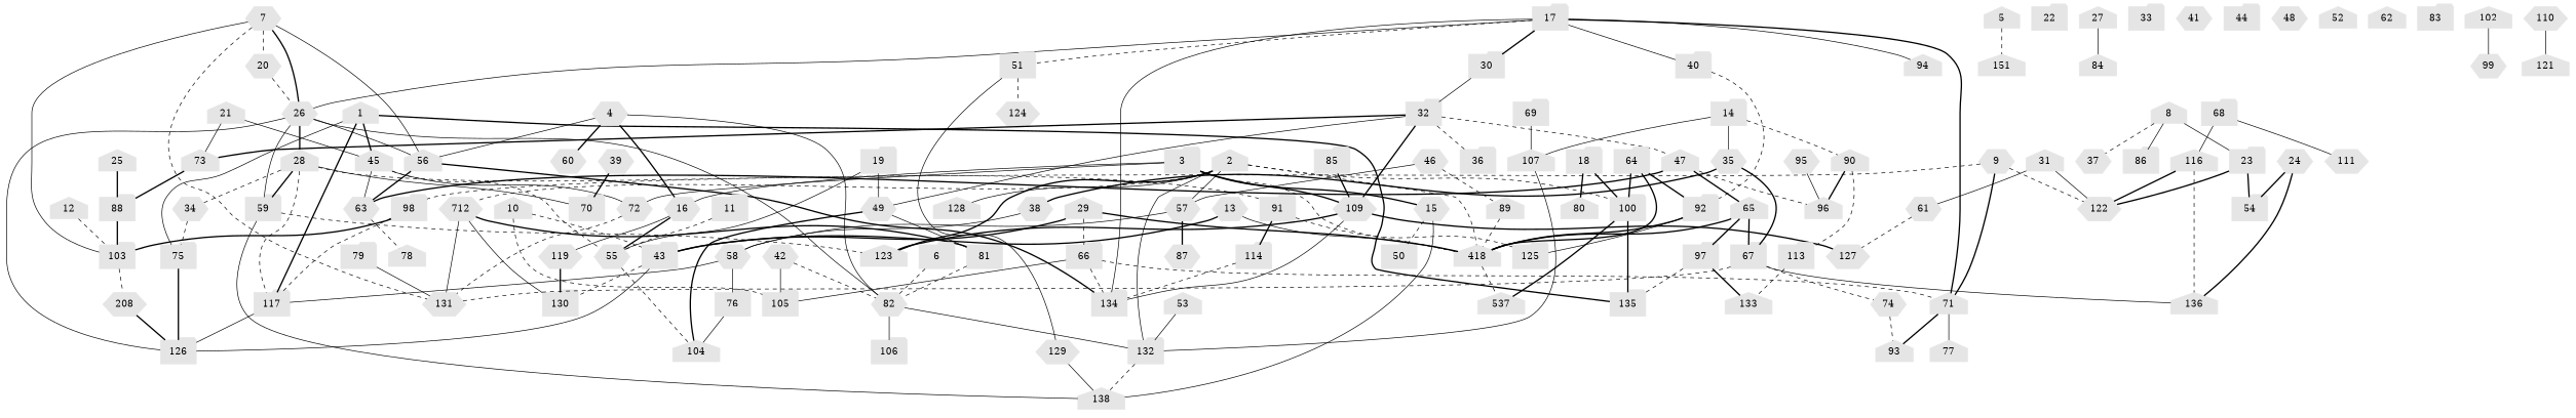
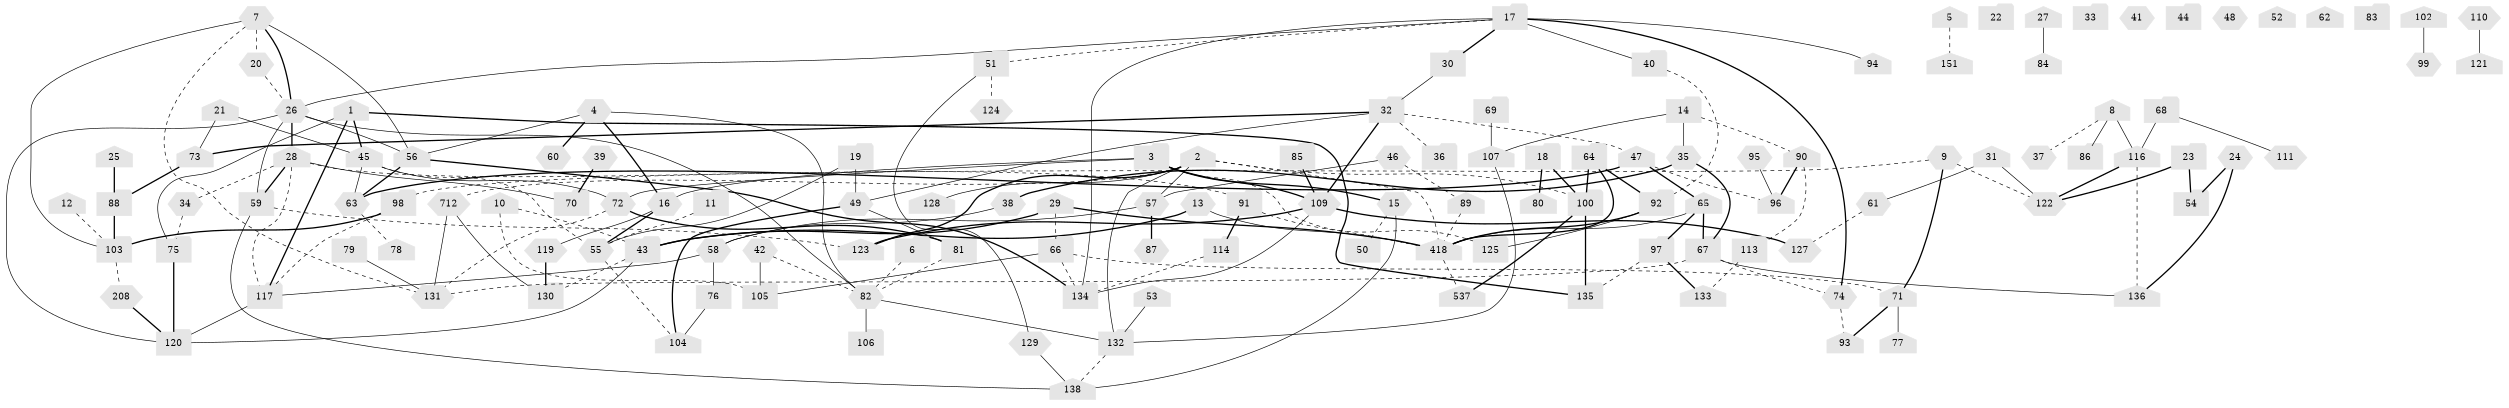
  graph {
    node [color=gray90 shape=folder style=filled]
    edge [style=solid]
    1 [shape=house]
    45 [shape=house]
    75
    117
    135
    72 [shape=hexagon]
    55 [shape=hexagon]
    63 [shape=hexagon]
-   120 [label=126]
+   120
    2 [shape=house]
    57 [shape=hexagon]
    100
    n13 [label=712 shape=hexagon]
    n14 [label=418 shape=house]
    123 [shape=house]
    128 [shape=house]
    132
    58 [shape=hexagon]
    87 [shape=hexagon]
    n20 [label=537 shape=house]
    131 [shape=hexagon]
    130
    138 [shape=house]
    15 [shape=hexagon]
    3
    16 [shape=hexagon]
    109 [shape=hexagon]
    125
    50
    119 [shape=hexagon]
    81
    134
    127 [shape=hexagon]
    4 [shape=hexagon]
    56 [shape=house]
    60 [shape=hexagon]
    82 [shape=hexagon]
    106
    5 [shape=house]
    n40 [label=151 shape=house]
    6
    7 [shape=hexagon]
    20 [shape=hexagon]
    26 [shape=hexagon]
    103
    28 [shape=house]
    59
    n48 [label=208 shape=hexagon]
    8 [shape=house]
    37 [shape=hexagon]
    86
    116 [shape=house]
    122 [shape=hexagon]
    136 [shape=house]
    9 [shape=hexagon]
    71 [shape=house]
    98
    77 [shape=house]
    93 [shape=house]
    10 [shape=house]
    43
    105
    11
    104 [shape=house]
    12 [shape=house]
    13 [shape=hexagon]
    35 [shape=hexagon]
    14
    90 [shape=house]
    107 [shape=house]
    38 [shape=hexagon]
    67
    96 [shape=house]
    113
    17
    30
    40
    51
    74 [shape=hexagon]
    94 [shape=house]
    32
    92
    124 [shape=hexagon]
    129 [shape=hexagon]
    18
    80 [shape=house]
    19
    49 [shape=hexagon]
    21 [shape=house]
    73 [shape=house]
    88
    22
    23
    54
    24 [shape=hexagon]
    25 [shape=house]
    34 [shape=hexagon]
    70
    91
    27 [shape=house]
    84 [shape=house]
    114
    29 [shape=house]
    66
    36
    47 [shape=house]
    31 [shape=house]
    61 [shape=hexagon]
    65 [shape=house]
    33
    76
    39 [shape=hexagon]
    41 [shape=hexagon]
    42 [shape=hexagon]
    44
    78 [shape=house]
    46 [shape=hexagon]
    89 [shape=house]
    97
    48 [shape=hexagon]
    52 [shape=house]
    53 [shape=house]
    62 [shape=house]
    64
    133 [shape=house]
    68
    111 [shape=hexagon]
    69
    79
    83
    85
    95 [shape=hexagon]
    99 [shape=hexagon]
    102 [shape=house]
    121 [shape=house]
    110 [shape=hexagon]
    1 -- 45 [style=bold]
    1 -- 75
    1 -- 117 [style=bold]
    1 -- 135 [style=bold]
    45 -- 72
    45 -- 55 [style=dashed]
    45 -- 63
    75 -- 120 [style=bold]
    117 -- 120
    72 -- 131 [style=dashed]
-   n13 -- 81 [style=bold]
+   72 -- 81 [style=bold]
    55 -- 104 [style=dashed]
    63 -- 78 [style=dashed]
    2 -- 57
    2 -- 100 [style=dashed]
    2 -- n13 [style=dashed]
    2 -- n14 [style=dashed]
    2 -- 123 [style=bold]
    2 -- 128
    2 -- 132
    57 -- 58
    57 -- 87 [style=bold]
    100 -- 135 [style=bold]
    100 -- n20 [style=bold]
    n13 -- 131
    n13 -- 130
    n14 -- n20 [style=dashed]
    132 -- 138 [style=dashed]
    58 -- 117
    58 -- 76
    15 -- 138
    15 -- 50 [style=dashed]
    3 -- 72
    3 -- 15 [style=bold]
    3 -- 16
    3 -- 109 [style=bold]
    3 -- 125 [style=dashed]
    16 -- 55 [style=bold]
    16 -- 119
    109 -- 123 [style=bold]
    109 -- 134
    109 -- 127 [style=bold]
    119 -- 130 [style=bold]
    81 -- 82 [style=dashed]
    4 -- 16 [style=bold]
    4 -- 56
    4 -- 60 [style=bold]
    4 -- 82
    56 -- 63 [style=bold]
    56 -- 134 [style=bold]
    82 -- 132
    82 -- 106
    5 -- n40 [style=dashed]
    6 -- 82 [style=dashed]
    7 -- 131 [style=dashed]
    7 -- 56
    7 -- 20 [style=dashed]
    7 -- 26 [style=bold]
    7 -- 103
    20 -- 26 [style=dashed]
    26 -- 120
    26 -- 56
    26 -- 82
    26 -- 28 [style=bold]
    26 -- 59
    103 -- n48 [style=dashed]
    28 -- 117 [style=dashed]
    28 -- 59 [style=bold]
    28 -- 34 [style=dashed]
    28 -- 70
    28 -- 91 [style=dashed]
    59 -- 123 [style=dashed]
    59 -- 138
    n48 -- 120 [style=bold]
    8 -- 37 [style=dashed]
    8 -- 86
-   8 -- 23
+   8 -- 116
    116 -- 122 [style=bold]
    116 -- 136 [style=dashed]
    9 -- 122 [style=dashed]
    9 -- 71 [style=bold]
    9 -- 98 [style=dashed]
    71 -- 77
    71 -- 93 [style=bold]
    98 -- 117 [style=dashed]
    98 -- 103 [style=bold]
    10 -- 43 [style=dashed]
    10 -- 105 [style=dashed]
    43 -- 120
    43 -- 130 [style=dashed]
    11 -- 55 [style=dashed]
    12 -- 103 [style=dashed]
    13 -- n14
    13 -- 43 [style=bold]
    35 -- 38 [style=bold]
    35 -- 67 [style=bold]
    14 -- 35
    14 -- 90 [style=dashed]
    14 -- 107
    90 -- 96 [style=bold]
    90 -- 113 [style=dashed]
    107 -- 132
    38 -- 58
    67 -- 131 [style=dashed]
    67 -- 136
    67 -- 74 [style=dashed]
    113 -- 133 [style=dashed]
    17 -- 134
    17 -- 26
    17 -- 30 [style=bold]
    17 -- 40
    17 -- 51 [style=dashed]
-   17 -- 71 [style=bold]
+   17 -- 74 [style=bold]
    17 -- 94
    30 -- 32
    40 -- 92 [style=dashed]
    51 -- 124 [style=dashed]
    51 -- 129
    74 -- 93 [style=dashed]
    32 -- 109 [style=bold]
    32 -- 49
    32 -- 73 [style=bold]
    32 -- 36 [style=dashed]
    32 -- 47 [style=dashed]
    92 -- n14 [style=bold]
    92 -- 125
    129 -- 138
    18 -- 100 [style=bold]
    18 -- 80 [style=bold]
    19 -- 55
    19 -- 49
    49 -- 81
    49 -- 104 [style=bold]
    21 -- 45
    21 -- 73
    73 -- 88 [style=bold]
    88 -- 103 [style=bold]
    23 -- 122 [style=bold]
    23 -- 54 [style=bold]
    24 -- 136 [style=bold]
    24 -- 54 [style=bold]
    25 -- 88 [style=bold]
    34 -- 75 [style=dashed]
    91 -- n14 [style=dashed]
    91 -- 114 [style=bold]
    27 -- 84
    114 -- 134 [style=dashed]
    29 -- n14 [style=bold]
    29 -- 43 [style=bold]
    29 -- 66 [style=dashed]
    66 -- 134 [style=dashed]
    66 -- 71 [style=dashed]
    66 -- 105
    47 -- 63 [style=bold]
    47 -- 96 [style=dashed]
    47 -- 65 [style=bold]
    31 -- 122
    31 -- 61
    61 -- 127 [style=dashed]
-   65 -- n14 [style=bold]
+   65 -- n14
    65 -- 67 [style=bold]
    65 -- 97 [style=bold]
    76 -- 104
    39 -- 70 [style=bold]
    42 -- 82 [style=dashed]
    42 -- 105
    46 -- 57
    46 -- 89 [style=dashed]
    89 -- n14 [style=dashed]
    97 -- 135 [style=dashed]
    97 -- 133 [style=bold]
    53 -- 132
    64 -- 100 [style=bold]
    64 -- n14 [style=bold]
    64 -- 92 [style=bold]
    68 -- 116
    68 -- 111
    69 -- 107
    79 -- 131
    85 -- 109 [style=bold]
    95 -- 96
    102 -- 99
    110 -- 121
  }
